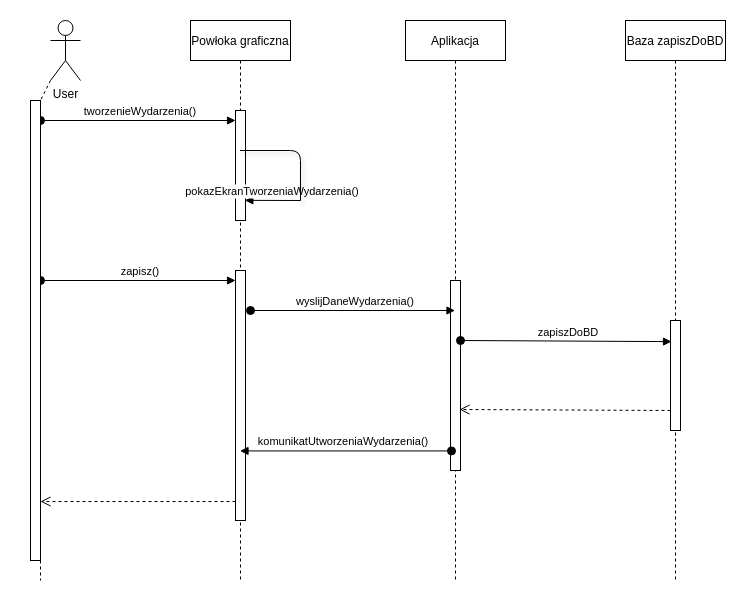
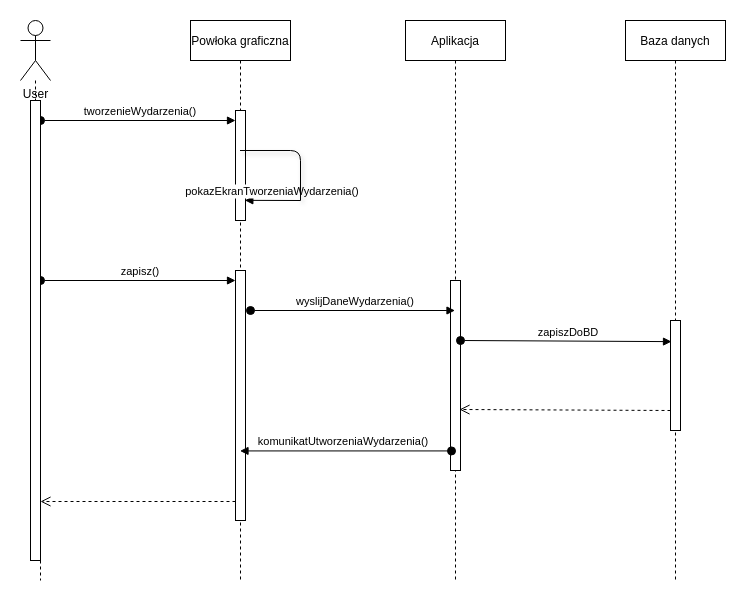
  <mxCell id="0" />
  <mxCell id="1" parent="0" />
  <mxCell id="2" value="Aplikacja" style="shape=umlLifeline;perimeter=lifelinePerimeter;container=1;collapsible=0;recursiveResize=0;rounded=0;shadow=0;strokeWidth=1;" parent="1" vertex="1"><mxGeometry x="405" y="20" width="100" height="560" as="geometry" /></mxCell>
  <mxCell id="3" value="" style="points=[];perimeter=orthogonalPerimeter;rounded=0;shadow=0;strokeWidth=1;" parent="2" vertex="1"><mxGeometry x="45" y="260" width="10" height="190" as="geometry" /></mxCell>
- <mxCell id="4" value="Baza zapiszDoBD" style="shape=umlLifeline;perimeter=lifelinePerimeter;container=1;collapsible=0;recursiveResize=0;rounded=0;shadow=0;strokeWidth=1;" parent="1" vertex="1"><mxGeometry x="625" y="20" width="100" height="560" as="geometry" /></mxCell>
+ <mxCell id="4" value="Baza danych" style="shape=umlLifeline;perimeter=lifelinePerimeter;container=1;collapsible=0;recursiveResize=0;rounded=0;shadow=0;strokeWidth=1;" parent="1" vertex="1"><mxGeometry x="625" y="20" width="100" height="560" as="geometry" /></mxCell>
  <mxCell id="5" value="" style="points=[];perimeter=orthogonalPerimeter;rounded=0;shadow=0;strokeWidth=1;" parent="4" vertex="1"><mxGeometry x="45" y="300" width="10" height="110" as="geometry" /></mxCell>
- <mxCell id="6" value="User" style="shape=umlActor;verticalLabelPosition=bottom;verticalAlign=top;html=1;outlineConnect=0;" vertex="1" parent="1"><mxGeometry x="50" y="20" width="30" height="60" as="geometry" /></mxCell>
+ <mxCell id="6" value="User" style="shape=umlActor;verticalLabelPosition=bottom;verticalAlign=top;html=1;outlineConnect=0;" vertex="1" parent="1"><mxGeometry x="20" y="20" width="30" height="60" as="geometry" /></mxCell>
  <mxCell id="7" value="" style="endArrow=none;dashed=1;html=1;" edge="1" parent="1" source="20"><mxGeometry width="50" height="50" relative="1" as="geometry"><mxPoint x="260" y="260" as="sourcePoint" /><mxPoint x="40" y="580" as="targetPoint" /></mxGeometry></mxCell>
  <mxCell id="8" value="Powłoka graficzna" style="shape=umlLifeline;perimeter=lifelinePerimeter;container=1;collapsible=0;recursiveResize=0;rounded=0;shadow=0;strokeWidth=1;" vertex="1" parent="1"><mxGeometry x="190" y="20" width="100" height="560" as="geometry" /></mxCell>
  <mxCell id="9" value="" style="points=[];perimeter=orthogonalPerimeter;rounded=0;shadow=0;strokeWidth=1;" vertex="1" parent="8"><mxGeometry x="45" y="90" width="10" height="110" as="geometry" /></mxCell>
  <mxCell id="10" value="tworzenieWydarzenia()" style="verticalAlign=bottom;startArrow=oval;endArrow=block;startSize=8;shadow=0;strokeWidth=1;" edge="1" parent="8" target="9"><mxGeometry x="0.026" relative="1" as="geometry"><mxPoint x="-150" y="100" as="sourcePoint" /><mxPoint as="offset" /></mxGeometry></mxCell>
  <mxCell id="11" value="pokazEkranTworzeniaWydarzenia()" style="verticalAlign=bottom;endArrow=block;shadow=0;strokeWidth=1;entryX=0.933;entryY=0.817;entryDx=0;entryDy=0;entryPerimeter=0;" edge="1" parent="1" target="9"><mxGeometry relative="1" as="geometry"><mxPoint x="300" y="200" as="sourcePoint" /><mxPoint x="310" y="220" as="targetPoint" /></mxGeometry></mxCell>
  <mxCell id="12" value="" style="points=[];perimeter=orthogonalPerimeter;rounded=0;shadow=0;strokeWidth=1;" vertex="1" parent="1"><mxGeometry x="235" y="270" width="10" height="250" as="geometry" /></mxCell>
  <mxCell id="13" value="zapisz()" style="verticalAlign=bottom;startArrow=oval;endArrow=block;startSize=8;shadow=0;strokeWidth=1;" edge="1" parent="1"><mxGeometry x="0.026" relative="1" as="geometry"><mxPoint x="40" y="280" as="sourcePoint" /><mxPoint x="235" y="280" as="targetPoint" /><mxPoint as="offset" /></mxGeometry></mxCell>
  <mxCell id="14" value="wyslijDaneWydarzenia()" style="verticalAlign=bottom;startArrow=oval;endArrow=block;startSize=8;shadow=0;strokeWidth=1;" edge="1" parent="1"><mxGeometry x="0.026" relative="1" as="geometry"><mxPoint x="250" y="310" as="sourcePoint" /><mxPoint x="454.5" y="310" as="targetPoint" /><mxPoint as="offset" /></mxGeometry></mxCell>
  <mxCell id="15" value="zapiszDoBD" style="verticalAlign=bottom;startArrow=oval;endArrow=block;startSize=8;shadow=0;strokeWidth=1;entryX=0.1;entryY=0.192;entryDx=0;entryDy=0;entryPerimeter=0;" edge="1" parent="1" target="5"><mxGeometry x="0.026" relative="1" as="geometry"><mxPoint x="460" y="340" as="sourcePoint" /><mxPoint x="665" y="340" as="targetPoint" /><mxPoint as="offset" /></mxGeometry></mxCell>
  <mxCell id="16" value="" style="verticalAlign=bottom;endArrow=open;dashed=1;endSize=8;shadow=0;strokeWidth=1;" edge="1" parent="1"><mxGeometry x="0.138" y="-9" relative="1" as="geometry"><mxPoint x="459" y="409" as="targetPoint" /><mxPoint x="670" y="410" as="sourcePoint" /><mxPoint as="offset" /></mxGeometry></mxCell>
  <mxCell id="17" value="" style="endArrow=none;html=1;shadow=1;" edge="1" parent="1" target="8"><mxGeometry width="50" height="50" relative="1" as="geometry"><mxPoint x="300" y="200" as="sourcePoint" /><mxPoint x="440" y="220" as="targetPoint" /><Array as="points"><mxPoint x="300" y="150" /></Array></mxGeometry></mxCell>
  <mxCell id="18" value="komunikatUtworzeniaWydarzenia()" style="verticalAlign=bottom;startArrow=oval;endArrow=block;startSize=8;shadow=0;strokeWidth=1;exitX=0.1;exitY=0.897;exitDx=0;exitDy=0;exitPerimeter=0;" edge="1" parent="1" source="3" target="8"><mxGeometry x="0.026" relative="1" as="geometry"><mxPoint x="470" y="350" as="sourcePoint" /><mxPoint x="681" y="351.12" as="targetPoint" /><mxPoint as="offset" /></mxGeometry></mxCell>
  <mxCell id="19" value="" style="verticalAlign=bottom;endArrow=open;dashed=1;endSize=8;shadow=0;strokeWidth=1;" edge="1" parent="1" target="20"><mxGeometry x="0.138" y="-9" relative="1" as="geometry"><mxPoint x="24" y="500" as="targetPoint" /><mxPoint x="235" y="501" as="sourcePoint" /><mxPoint as="offset" /></mxGeometry></mxCell>
  <mxCell id="20" value="" style="points=[];perimeter=orthogonalPerimeter;rounded=0;shadow=0;strokeWidth=1;" vertex="1" parent="1"><mxGeometry x="30" y="100" width="10" height="460" as="geometry" /></mxCell>
  <mxCell id="21" value="" style="endArrow=none;dashed=1;html=1;" edge="1" parent="1" source="6" target="20"><mxGeometry width="50" height="50" relative="1" as="geometry"><mxPoint x="35.181" y="80" as="sourcePoint" /><mxPoint x="40" y="879.333" as="targetPoint" /></mxGeometry></mxCell>
